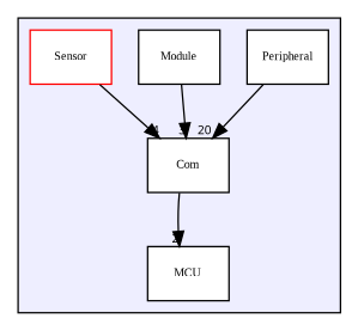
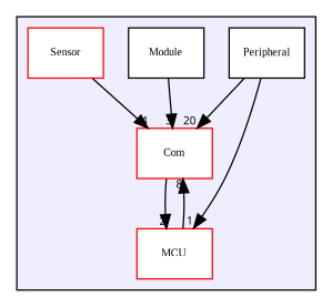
  digraph {
    compound=true
    fontname="Liberation Serif"
    node [color=red fillcolor=white fontname="Liberation Serif" fontsize=8 shape=box style=filled]
    edge [fontname="Liberation Serif" labeldistance=1.5 labelfontname=Sans labelfontsize=8]
-   n1 [color=black label=Com]
-   n2 [color=black label=MCU]
+   n1 [label=Com]
+   n2 [label=MCU]
    n3 [color=black label=Module]
    n4 [color=black label=Peripheral]
    n5 [label=Sensor]
    subgraph cluster_1 {
      bgcolor="#eeeeff"
      pencolor=black
      n1
      n2
      n3
      n4
      n5
    }
    n1 -> n2 [headlabel=2]
+   n2 -> n1 [headlabel=8]
    n3 -> n1 [headlabel=3]
    n4 -> n1 [headlabel=20]
+   n4 -> n2 [headlabel=1]
    n5 -> n1 [headlabel=4]
  }
